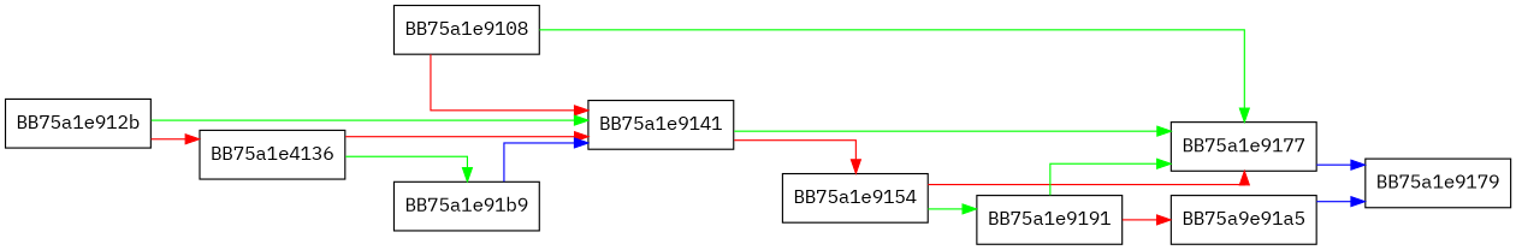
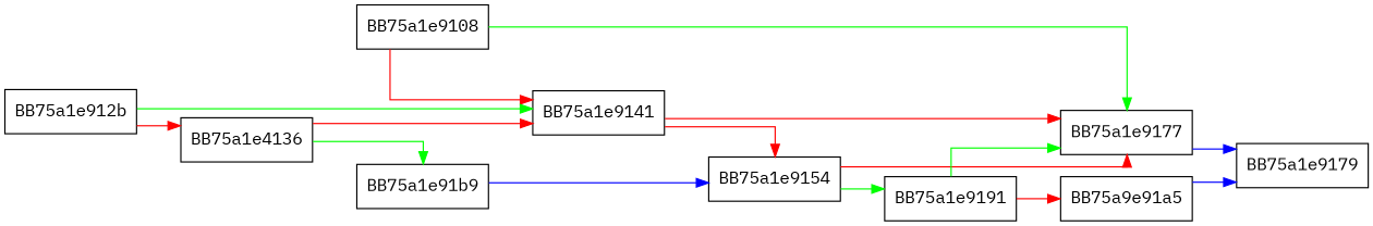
  digraph {
    fontname="IBM Plex Mono"
    rankdir=LR
    splines=ortho
    node [fontname="IBM Plex Mono" shape=box]
    edge [color=green fontname="IBM Plex Mono"]
    BB75a1e9108
    BB75a1e9177
    BB75a1e9141
    BB75a1e9179
    BB75a1e912b
    n6 [label=BB75a1e4136]
    BB75a1e9154
    BB75a1e91b9
    BB75a1e9191
    n10 [label=BB75a9e91a5]
    BB75a1e9108 -> BB75a1e9177
    BB75a1e9108 -> BB75a1e9141 [color=red]
    BB75a1e9177 -> BB75a1e9179 [color=blue]
-   BB75a1e9141 -> BB75a1e9177
+   BB75a1e9141 -> BB75a1e9177 [color=red]
    BB75a1e9141 -> BB75a1e9154 [color=red]
    BB75a1e912b -> BB75a1e9141
    BB75a1e912b -> n6 [color=red]
    n6 -> BB75a1e9141 [color=red]
    n6 -> BB75a1e91b9
    BB75a1e9154 -> BB75a1e9177 [color=red]
    BB75a1e9154 -> BB75a1e9191
-   BB75a1e91b9 -> BB75a1e9141 [color=blue]
+   BB75a1e91b9 -> BB75a1e9154 [color=blue]
    BB75a1e9191 -> BB75a1e9177
    BB75a1e9191 -> n10 [color=red]
    n10 -> BB75a1e9179 [color=blue]
  }
